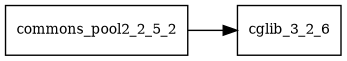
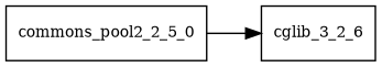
  digraph {
    rankdir=LR
    node [fontsize=10.0 shape=box]
-   commons_pool2_2_5_0 [label=commons_pool2_2_5_2]
+   commons_pool2_2_5_0
    cglib_3_2_6
    commons_pool2_2_5_0 -> cglib_3_2_6
  }
